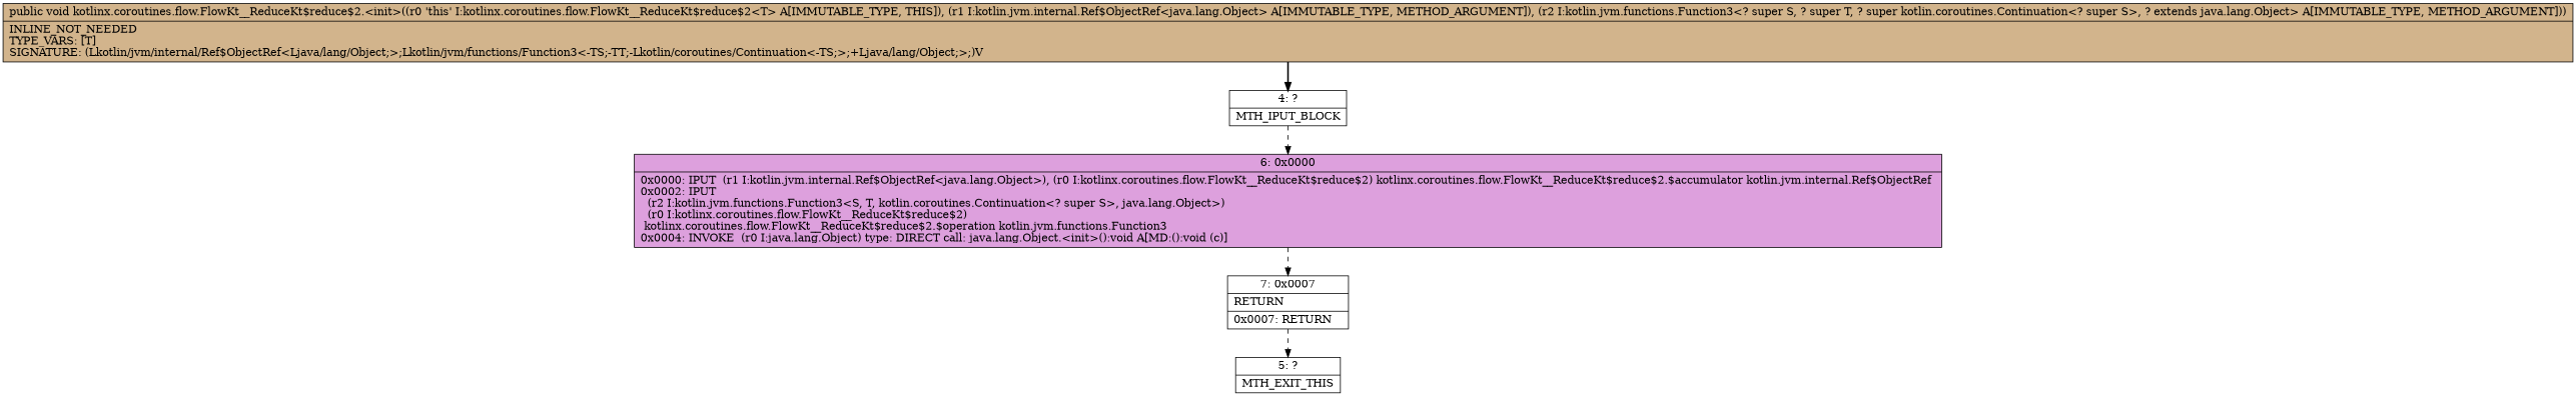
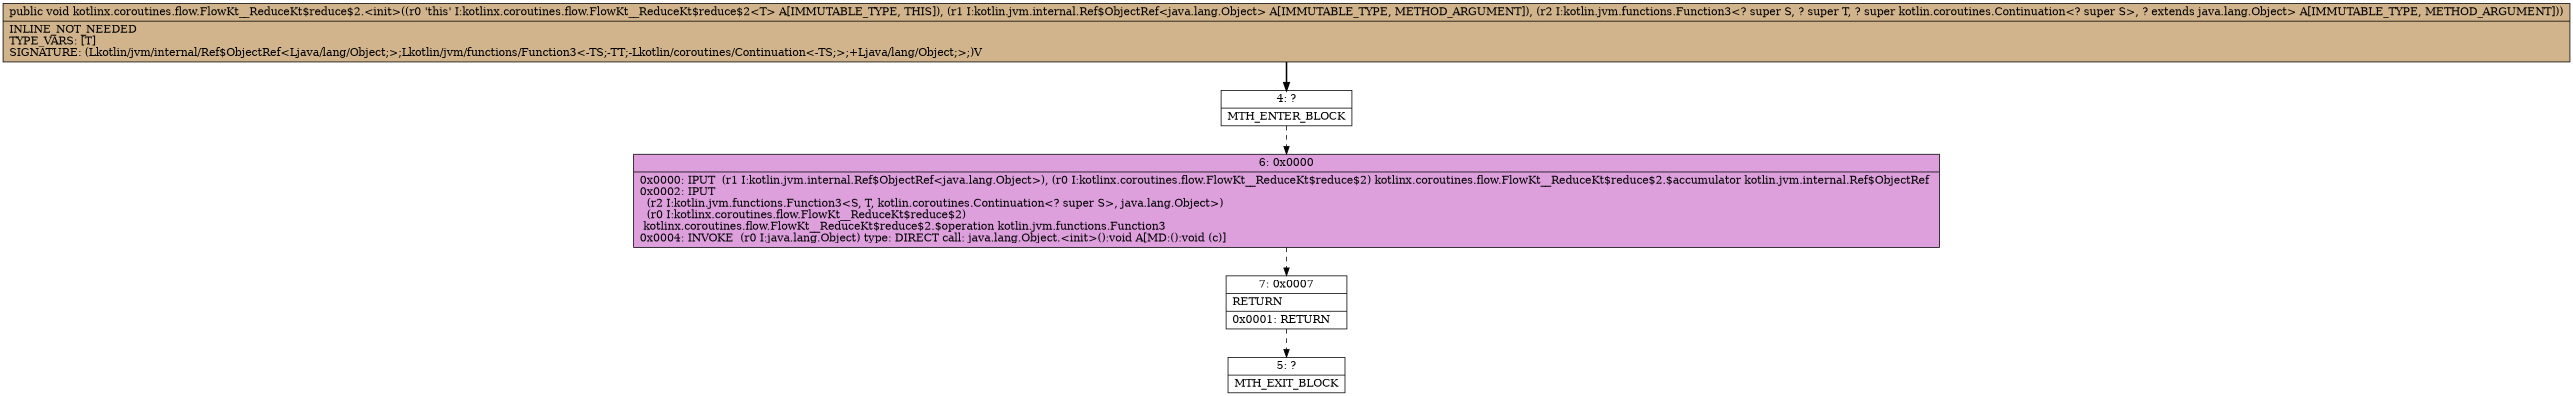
  digraph {
    node [fillcolor=white shape=record style=filled]
    edge [style=dashed]
-   n1 [label="{4\:\ ?|MTH_IPUT_BLOCK\l}"]
+   n1 [label="{4\:\ ?|MTH_ENTER_BLOCK\l}"]
    n2 [fillcolor=plum label="{6\:\ 0x0000|0x0000: IPUT  (r1 I:kotlin.jvm.internal.Ref$ObjectRef\<java.lang.Object\>), (r0 I:kotlinx.coroutines.flow.FlowKt__ReduceKt$reduce$2) kotlinx.coroutines.flow.FlowKt__ReduceKt$reduce$2.$accumulator kotlin.jvm.internal.Ref$ObjectRef \l0x0002: IPUT  \l  (r2 I:kotlin.jvm.functions.Function3\<S, T, kotlin.coroutines.Continuation\<? super S\>, java.lang.Object\>)\l  (r0 I:kotlinx.coroutines.flow.FlowKt__ReduceKt$reduce$2)\l kotlinx.coroutines.flow.FlowKt__ReduceKt$reduce$2.$operation kotlin.jvm.functions.Function3 \l0x0004: INVOKE  (r0 I:java.lang.Object) type: DIRECT call: java.lang.Object.\<init\>():void A[MD:():void (c)]\l}"]
-   n3 [label="{7\:\ 0x0007|RETURN\l|0x0007: RETURN   \l}"]
-   n4 [label="{5\:\ ?|MTH_EXIT_THIS\l}"]
+   n3 [label="{7\:\ 0x0007|RETURN\l|0x0001: RETURN   \l}"]
+   n4 [label="{5\:\ ?|MTH_EXIT_BLOCK\l}"]
    n5 [fillcolor=tan label="{public void kotlinx.coroutines.flow.FlowKt__ReduceKt$reduce$2.\<init\>((r0 'this' I:kotlinx.coroutines.flow.FlowKt__ReduceKt$reduce$2\<T\> A[IMMUTABLE_TYPE, THIS]), (r1 I:kotlin.jvm.internal.Ref$ObjectRef\<java.lang.Object\> A[IMMUTABLE_TYPE, METHOD_ARGUMENT]), (r2 I:kotlin.jvm.functions.Function3\<? super S, ? super T, ? super kotlin.coroutines.Continuation\<? super S\>, ? extends java.lang.Object\> A[IMMUTABLE_TYPE, METHOD_ARGUMENT]))  | INLINE_NOT_NEEDED\lTYPE_VARS: [T]\lSIGNATURE: (Lkotlin\/jvm\/internal\/Ref$ObjectRef\<Ljava\/lang\/Object;\>;Lkotlin\/jvm\/functions\/Function3\<\-TS;\-TT;\-Lkotlin\/coroutines\/Continuation\<\-TS;\>;+Ljava\/lang\/Object;\>;)V\l}"]
    n1 -> n2
    n2 -> n3
    n3 -> n4
    n5 -> n1 [style=bold]
  }
